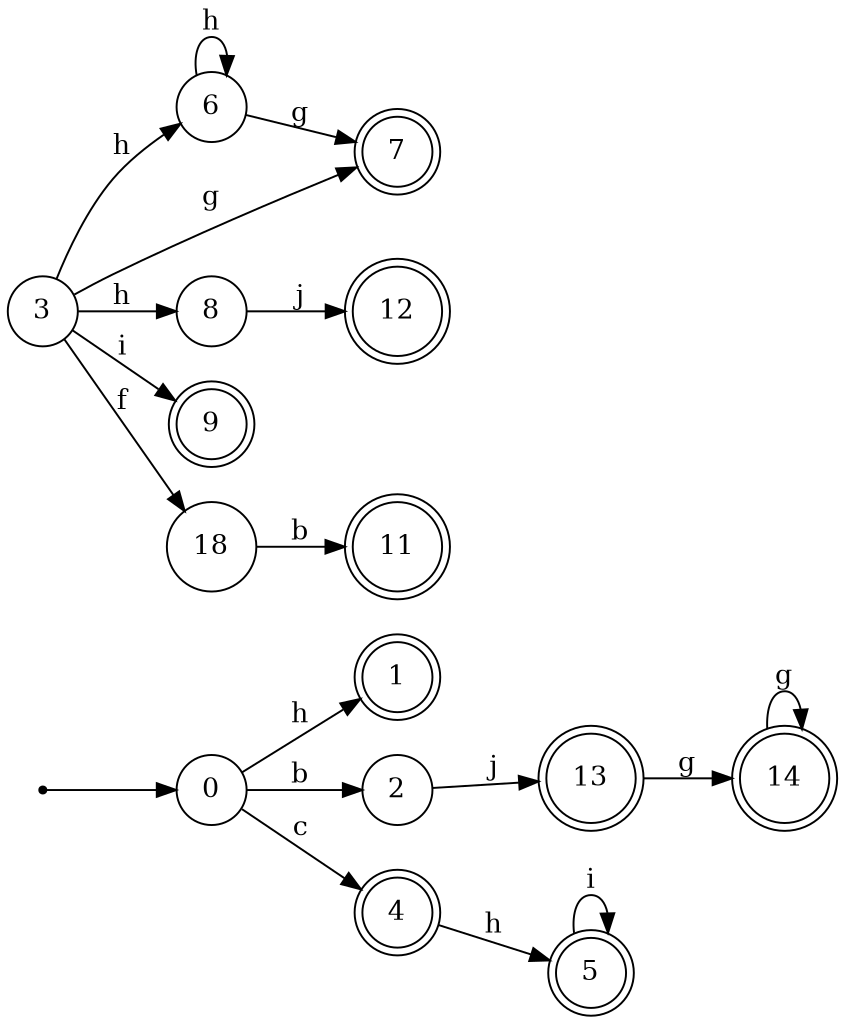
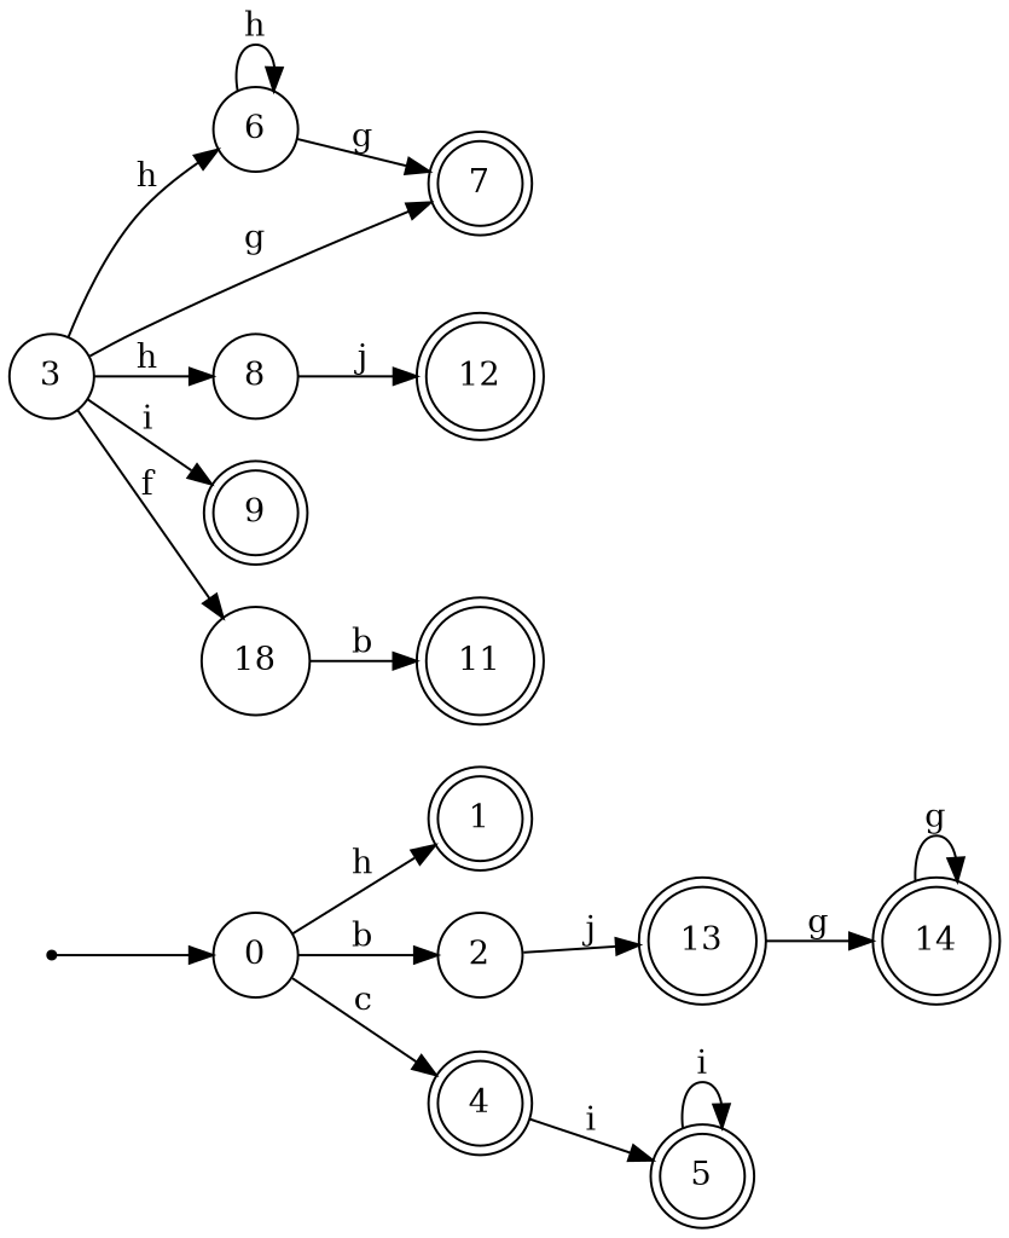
  digraph {
    rankdir=LR
    node [shape=doublecircle]
    dummy0 [shape=point]
    0 [shape=circle]
    1
    2 [shape=circle]
    4
    13
    3 [shape=circle]
    6 [shape=circle]
    7
    8 [shape=circle]
    9
    n12 [label=18 shape=circle]
    5
    14
    12
    11
    dummy0 -> 0
    0 -> 1 [label=h]
    0 -> 2 [label=b]
    0 -> 4 [label=c]
    2 -> 13 [label=j]
-   4 -> 5 [label=h]
+   4 -> 5 [label=i]
    13 -> 14 [label=g]
    3 -> 6 [label=h]
    3 -> 7 [label=g]
    3 -> 8 [label=h]
    3 -> 9 [label=i]
    3 -> n12 [label=f]
    6 -> 6 [label=h]
    6 -> 7 [label=g]
    8 -> 12 [label=j]
    n12 -> 11 [label=b]
    5 -> 5 [label=i]
    14 -> 14 [label=g]
  }
